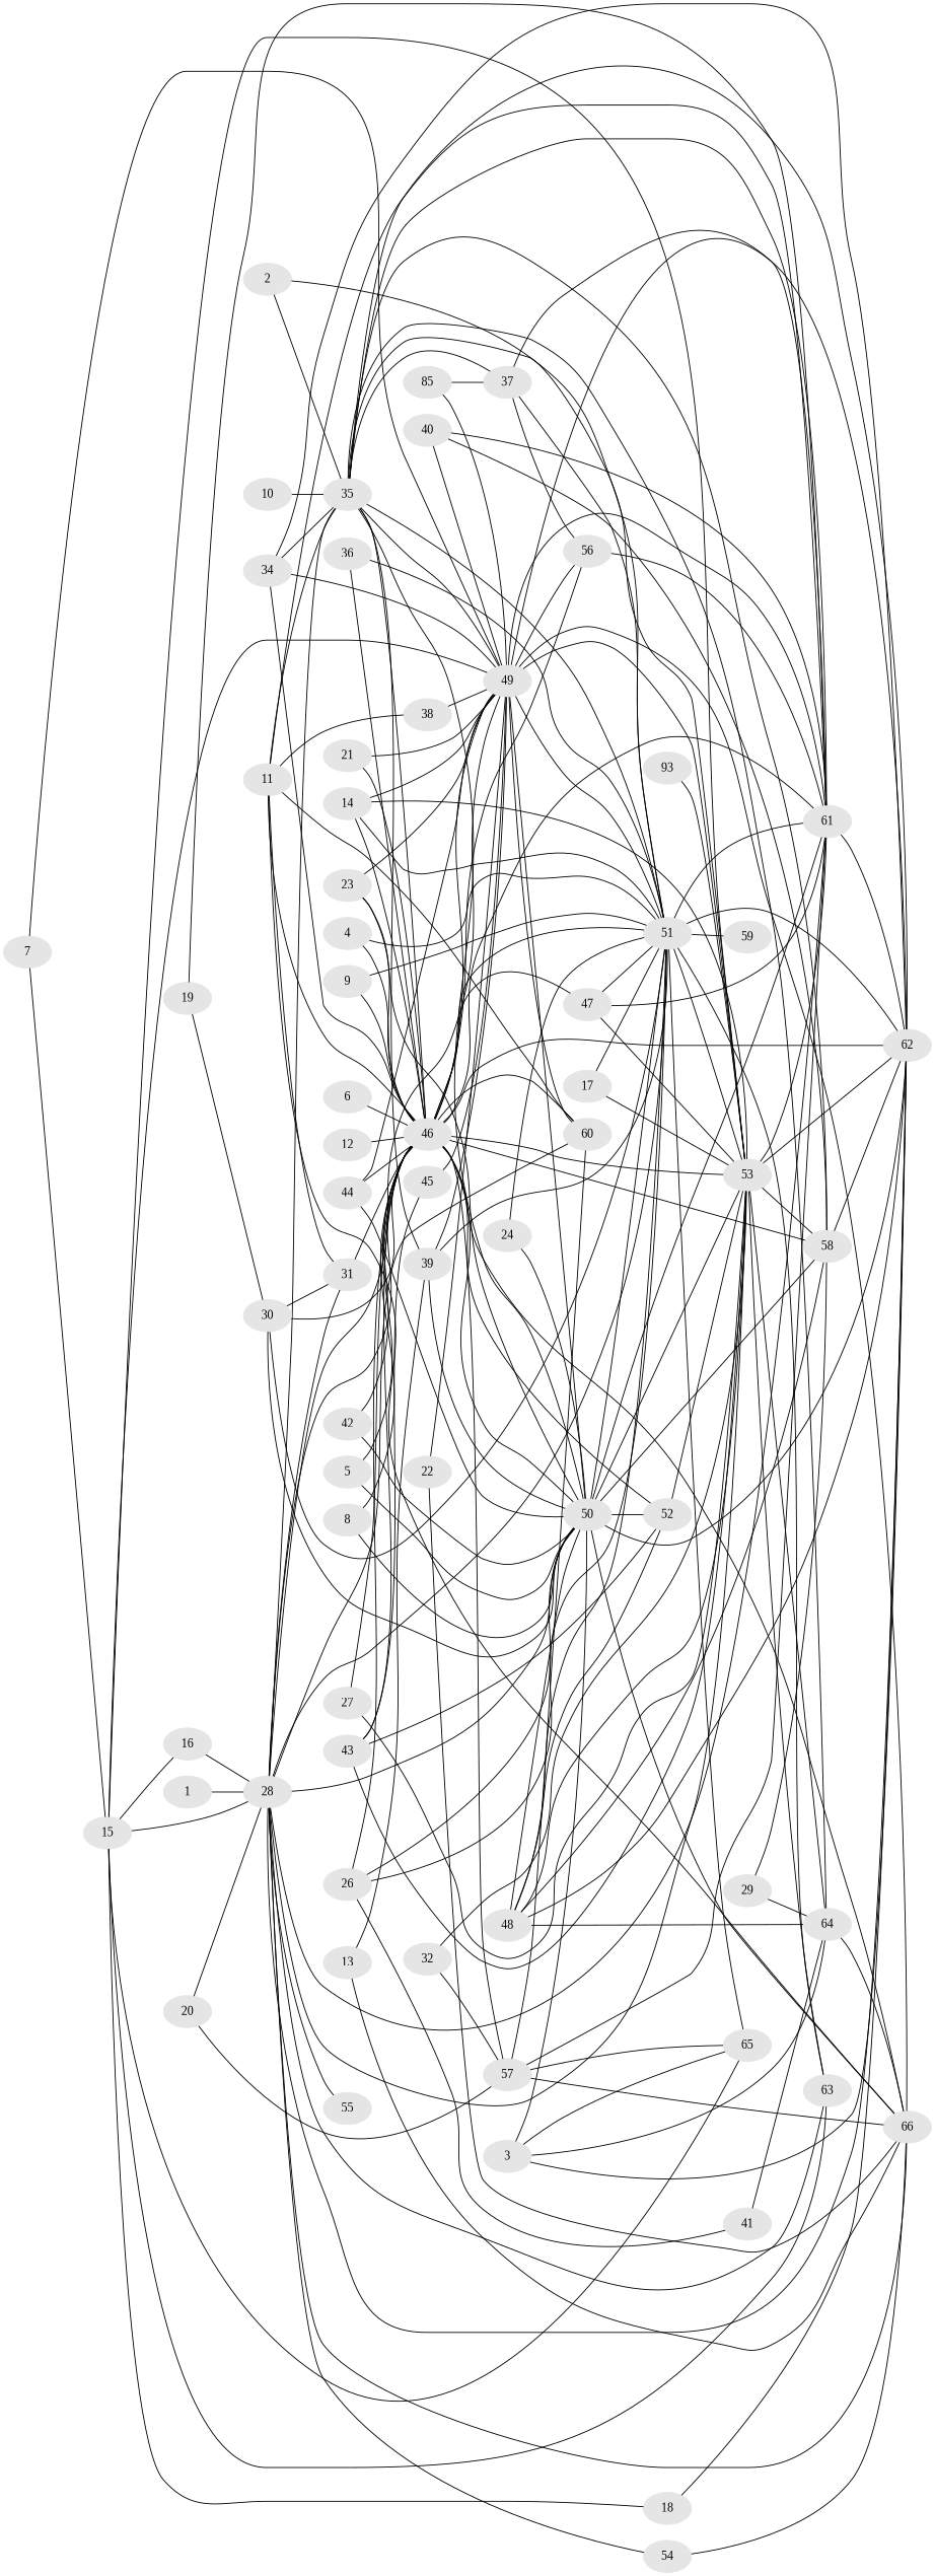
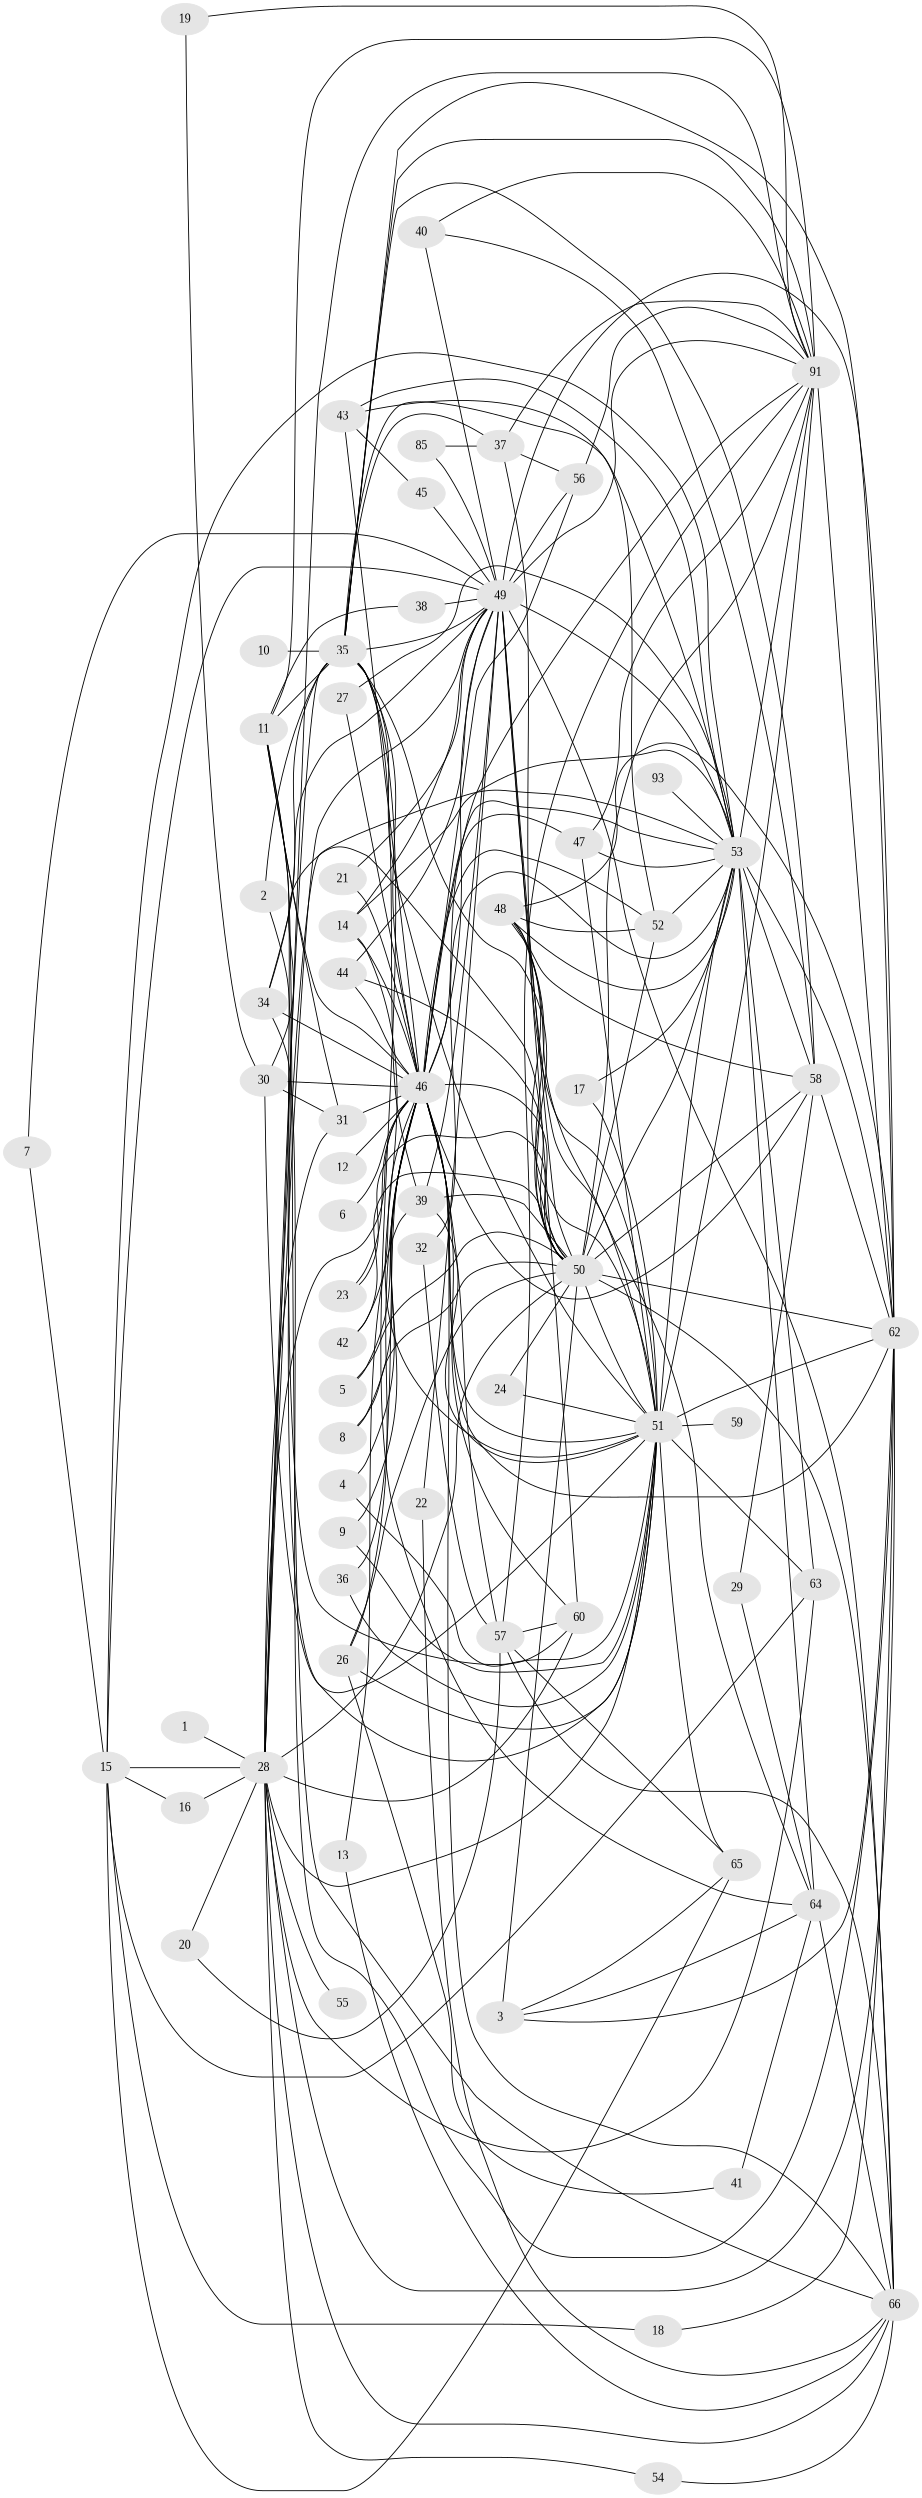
  graph {
    fontname="Liberation Serif"
    rankdir=LR
    node [color=gray90 fontname="Liberation Serif" style=filled]
    edge [fontname="Liberation Serif" weight=1.0]
    1
    28
    35
    51
    50
    62
    46
    49
    31
    60
-   61
+   61 [label=91]
    66
    53
    63
    54
    55
    2
    64
    39
    37
    58
    65
    59
    3
    52
    4
    57
    56
    47
    5
    6
    7
    15
    16
    18
    8
    9
    10
    11
    38
    12
    13
    14
    17
    19
    30
    20
    21
    22
    23
    24
    n52 [label=85]
    26
    41
    27
    29
    32
    n58 [label=93]
    34
    36
    40
    42
    43
    45
    44
    48
    1 -- 28
    28 -- 35
    28 -- 51
    28 -- 50 [weight=3.0]
    28 -- 62
    28 -- 46 [weight=2.0]
    28 -- 49
    28 -- 31
    28 -- 60
    28 -- 61 [weight=2.0]
    28 -- 66
    28 -- 53
    28 -- 63
    28 -- 54
    28 -- 55
    35 -- 51
    35 -- 50
    35 -- 62
    35 -- 46 [weight=2.0]
    35 -- 49
    35 -- 61
    35 -- 53
    35 -- 64
    35 -- 39
    35 -- 37
    35 -- 58
    51 -- 62 [weight=2.0]
    51 -- 61
    51 -- 53
    51 -- 63
    51 -- 65
    51 -- 59
    50 -- 51
    50 -- 62
    50 -- 61 [weight=2.0]
    50 -- 66
    50 -- 53
    50 -- 58
    50 -- 52
    46 -- 51 [weight=2.0]
    46 -- 50 [weight=2.0]
    46 -- 62 [weight=2.0]
    46 -- 49 [weight=2.0]
    46 -- 60
    46 -- 61 [weight=2.0]
    46 -- 66
    46 -- 53 [weight=3.0]
    46 -- 58
    46 -- 52
    46 -- 57 [weight=2.0]
    46 -- 56
    46 -- 47
    49 -- 51
    49 -- 50
    49 -- 62
    49 -- 60
    49 -- 61
    49 -- 66
    49 -- 53
    49 -- 56
    31 -- 46
    61 -- 62 [weight=2.0]
    53 -- 62
    53 -- 61 [weight=3.0]
    53 -- 63
    53 -- 64
    53 -- 58
    54 -- 66
    2 -- 35
    2 -- 51
    64 -- 66
    39 -- 51
    39 -- 50
    39 -- 49
    37 -- 51
    37 -- 61
    37 -- 56
    58 -- 62
    3 -- 50
    3 -- 62
    3 -- 64
    3 -- 65
    52 -- 53
    4 -- 51
    4 -- 46
    57 -- 60
    57 -- 61 [weight=2.0]
    57 -- 66
    57 -- 65
    56 -- 61
    47 -- 51
    47 -- 61
    47 -- 53
    5 -- 50
    5 -- 46
    6 -- 46
    7 -- 49
    7 -- 15
    15 -- 28 [weight=2.0]
    15 -- 49
    15 -- 53
    15 -- 63
    15 -- 65
    15 -- 16
    15 -- 18
    16 -- 28 [weight=2.0]
    18 -- 62
    8 -- 50
    8 -- 46
    9 -- 51
    9 -- 46
    10 -- 35
    11 -- 35
    11 -- 46
    11 -- 31
    11 -- 60
    11 -- 61 [weight=2.0]
    11 -- 66
    11 -- 38
    38 -- 49
    12 -- 46
    13 -- 66
    13 -- 39
    14 -- 51
    14 -- 46
    14 -- 49
    14 -- 53
    17 -- 51
    17 -- 53
    19 -- 61
    19 -- 30
    30 -- 51
    30 -- 50
    30 -- 46
    30 -- 31
    20 -- 28
    20 -- 57
    21 -- 46
    21 -- 49
    22 -- 49
    22 -- 66
    23 -- 50
    23 -- 46
-   23 -- 49
    24 -- 51
    24 -- 50
    n52 -- 49
    n52 -- 37
    26 -- 51
    26 -- 50
    26 -- 46
    26 -- 41
    41 -- 64
    27 -- 46
    27 -- 53 [weight=2.0]
    29 -- 64
    29 -- 58
    32 -- 53
    32 -- 57
    n58 -- 53
    34 -- 35
    34 -- 62
    34 -- 46
    34 -- 49
    36 -- 51
    36 -- 46
    40 -- 49
    40 -- 61
    40 -- 58
    42 -- 50
    42 -- 46
    43 -- 46
    43 -- 53
    43 -- 52
    43 -- 45
    45 -- 49
    44 -- 50
    44 -- 46
    44 -- 49
    48 -- 51
    48 -- 50
    48 -- 62
    48 -- 53
    48 -- 64
    48 -- 58
    48 -- 52
  }
